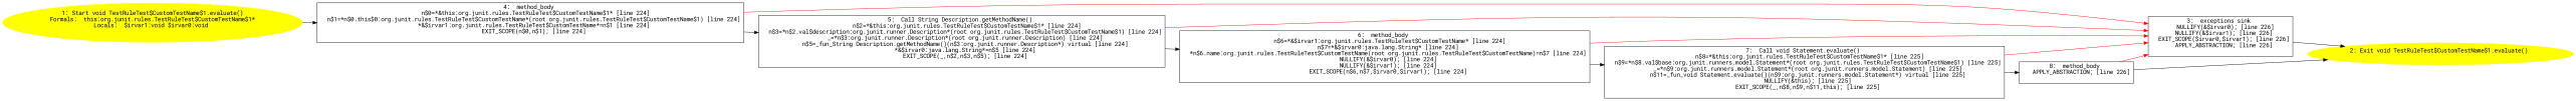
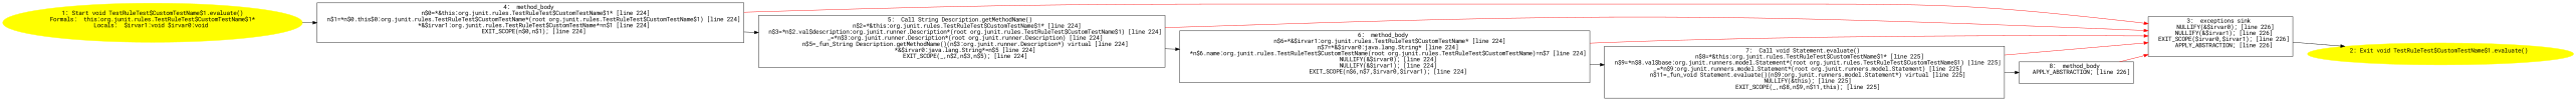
  digraph {
    rankdir=LR
    fontname="Roboto Mono"
    node [fontname="Roboto Mono" shape=box]
    edge [fontname="Roboto Mono"]
    n1 [color=yellow label="1: Start void TestRuleTest$CustomTestName$1.evaluate()\nFormals:  this:org.junit.rules.TestRuleTest$CustomTestName$1*\nLocals:  $irvar1:void $irvar0:void \n  " style=filled shape=""]
    n2 [label="4:  method_body \n   n$0=*&this:org.junit.rules.TestRuleTest$CustomTestName$1* [line 224]\n  n$1=*n$0.this$0:org.junit.rules.TestRuleTest$CustomTestName*(root org.junit.rules.TestRuleTest$CustomTestName$1) [line 224]\n  *&$irvar1:org.junit.rules.TestRuleTest$CustomTestName*=n$1 [line 224]\n  EXIT_SCOPE(n$0,n$1); [line 224]\n "]
    n3 [label="3:  exceptions sink \n   NULLIFY(&$irvar0); [line 226]\n  NULLIFY(&$irvar1); [line 226]\n  EXIT_SCOPE($irvar0,$irvar1); [line 226]\n  APPLY_ABSTRACTION; [line 226]\n "]
    n4 [label="5:  Call String Description.getMethodName() \n   n$2=*&this:org.junit.rules.TestRuleTest$CustomTestName$1* [line 224]\n  n$3=*n$2.val$description:org.junit.runner.Description*(root org.junit.rules.TestRuleTest$CustomTestName$1) [line 224]\n  _=*n$3:org.junit.runner.Description*(root org.junit.runner.Description) [line 224]\n  n$5=_fun_String Description.getMethodName()(n$3:org.junit.runner.Description*) virtual [line 224]\n  *&$irvar0:java.lang.String*=n$5 [line 224]\n  EXIT_SCOPE(_,n$2,n$3,n$5); [line 224]\n "]
    n5 [color=yellow label="2: Exit void TestRuleTest$CustomTestName$1.evaluate() \n  " style=filled shape=""]
    n6 [label="6:  method_body \n   n$6=*&$irvar1:org.junit.rules.TestRuleTest$CustomTestName* [line 224]\n  n$7=*&$irvar0:java.lang.String* [line 224]\n  *n$6.name:org.junit.rules.TestRuleTest$CustomTestName(root org.junit.rules.TestRuleTest$CustomTestName)=n$7 [line 224]\n  NULLIFY(&$irvar0); [line 224]\n  NULLIFY(&$irvar1); [line 224]\n  EXIT_SCOPE(n$6,n$7,$irvar0,$irvar1); [line 224]\n "]
    n7 [label="7:  Call void Statement.evaluate() \n   n$8=*&this:org.junit.rules.TestRuleTest$CustomTestName$1* [line 225]\n  n$9=*n$8.val$base:org.junit.runners.model.Statement*(root org.junit.rules.TestRuleTest$CustomTestName$1) [line 225]\n  _=*n$9:org.junit.runners.model.Statement*(root org.junit.runners.model.Statement) [line 225]\n  n$11=_fun_void Statement.evaluate()(n$9:org.junit.runners.model.Statement*) virtual [line 225]\n  NULLIFY(&this); [line 225]\n  EXIT_SCOPE(_,n$8,n$9,n$11,this); [line 225]\n "]
    n8 [label="8:  method_body \n   APPLY_ABSTRACTION; [line 226]\n "]
    n1 -> n2
    n2 -> n3 [color=red]
    n2 -> n4
    n3 -> n5
    n4 -> n3 [color=red]
    n4 -> n6
    n6 -> n3 [color=red]
    n6 -> n7
    n7 -> n3 [color=red]
    n7 -> n8
    n8 -> n3 [color=red]
-   n8 -> n5
  }
